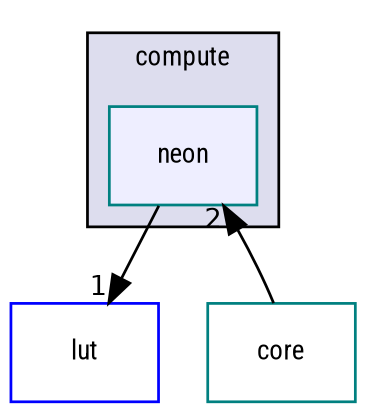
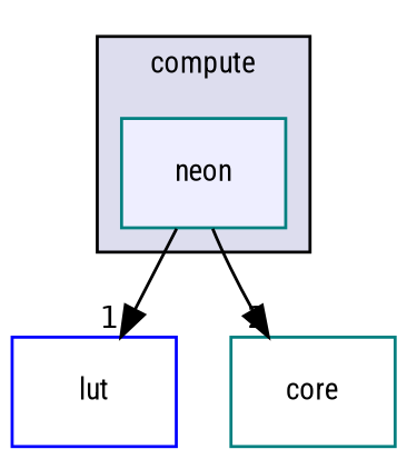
  digraph {
    compound=true
    fontname="Roboto Condensed"
    node [color=teal fillcolor=white fontname="Roboto Condensed" fontsize=10 shape=box style=filled]
    edge [fontname="Roboto Condensed" labeldistance=1.5 labelfontname=Helvetica labelfontsize=10]
    n1 [fillcolor="#eeeeff" label=neon pencolor=black]
    n2 [color=blue label=lut]
    n3 [label=core]
    subgraph cluster_1 {
      bgcolor="#ddddee"
      fontsize=10
      label=compute
      pencolor=black
      n1
    }
    n1 -> n2 [headlabel=1]
-   n3 -> n1 [headlabel=2]
+   n1 -> n3 [headlabel=2]
  }
